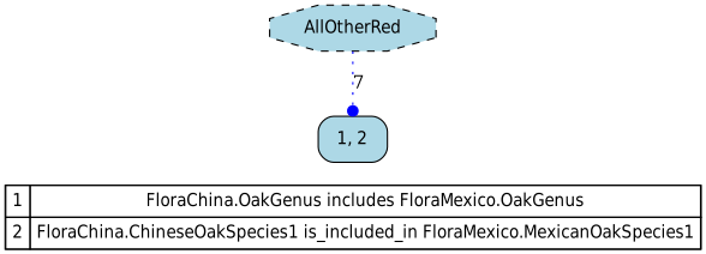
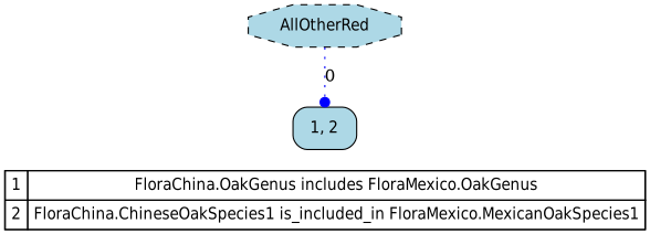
  digraph {
    rankdir=TB
    node [fillcolor=lightblue fontname="Helvetica-Narrow" shape=box color=black]
    n1 [fillcolor=white label=<   <TABLE BORDER="0" CELLBORDER="1" CELLSPACING="0" CELLPADDING="4">  <TR>   <TD>1</TD>   <TD>FloraChina.OakGenus includes FloraMexico.OakGenus</TD>   </TR>  <TR>   <TD>2</TD>   <TD>FloraChina.ChineseOakSpecies1 is_included_in FloraMexico.MexicanOakSpecies1</TD>   </TR>  </TABLE>   > margin=0 color=""]
    AllOtherRed [shape=octagon style="dashed,filled"]
    "1, 2" [style="rounded,filled"]
    subgraph sub_1 {
      rank=sink
      n1
    }
-   AllOtherRed -> "1, 2" [arrowhead=dot color=blue label=7 style=dotted]
+   AllOtherRed -> "1, 2" [arrowhead=dot color=blue label=0 style=dotted]
  }
